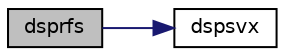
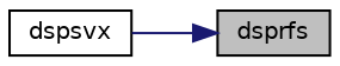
  digraph {
    rankdir=RL
    node [color=black fontname=Helvetica fontsize=10 shape=record style=filled]
    n1 [fillcolor=grey75 fontcolor=black height=0.2 label=dsprfs width=0.4]
    n2 [fillcolor=white height=0.2 label=dspsvx width=0.4]
-   n2 -> n1 [color=midnightblue dir=back fontname=Helvetica fontsize=10 labelfontname=Helvetica labelfontsize=10 style=solid]
+   n1 -> n2 [color=midnightblue dir=back fontname=Helvetica fontsize=10 labelfontname=Helvetica labelfontsize=10 style=solid]
  }
